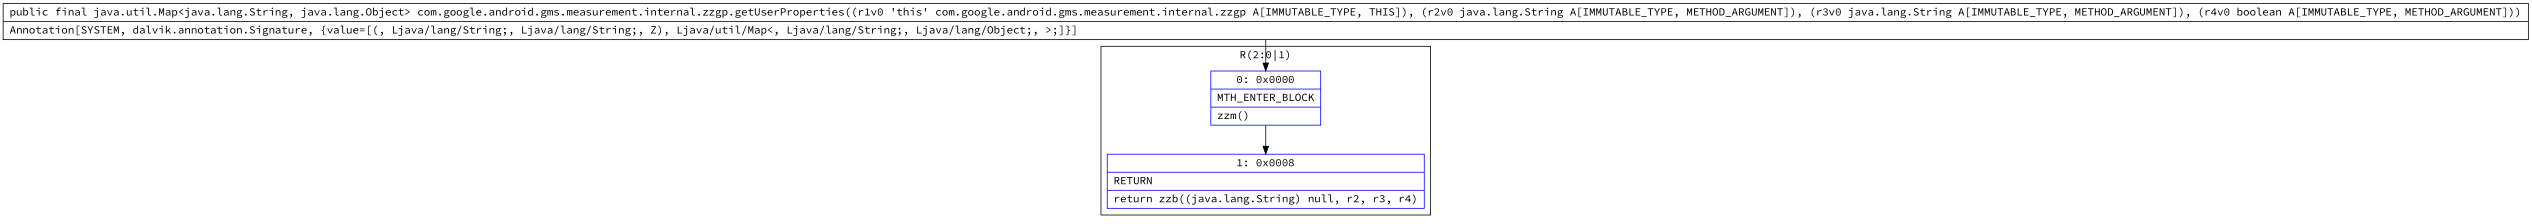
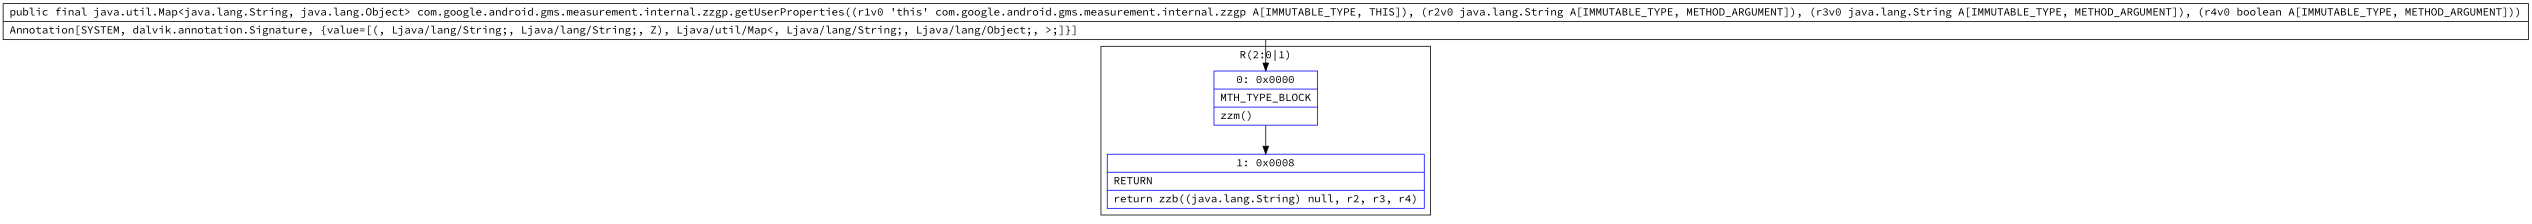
  digraph {
    fontname="Source Code Pro"
    node [color=blue shape=record fontname="Source Code Pro"]
    edge [fontname="Source Code Pro"]
-   n1 [label="{0\:\ 0x0000|MTH_ENTER_BLOCK\l|zzm()\l}"]
+   n1 [label="{0\:\ 0x0000|MTH_TYPE_BLOCK\l|zzm()\l}"]
    n2 [label="{1\:\ 0x0008|RETURN\l|return zzb((java.lang.String) null, r2, r3, r4)\l}"]
    n3 [label="{public final java.util.Map\<java.lang.String, java.lang.Object\> com.google.android.gms.measurement.internal.zzgp.getUserProperties((r1v0 'this' com.google.android.gms.measurement.internal.zzgp A[IMMUTABLE_TYPE, THIS]), (r2v0 java.lang.String A[IMMUTABLE_TYPE, METHOD_ARGUMENT]), (r3v0 java.lang.String A[IMMUTABLE_TYPE, METHOD_ARGUMENT]), (r4v0 boolean A[IMMUTABLE_TYPE, METHOD_ARGUMENT]))  | Annotation[SYSTEM, dalvik.annotation.Signature, \{value=[(, Ljava\/lang\/String;, Ljava\/lang\/String;, Z), Ljava\/util\/Map\<, Ljava\/lang\/String;, Ljava\/lang\/Object;, \>;]\}]\l}" color=""]
    subgraph cluster_1 {
      label="R(2:0|1)"
      n1
      n2
    }
    n1 -> n2
    n3 -> n1
  }
